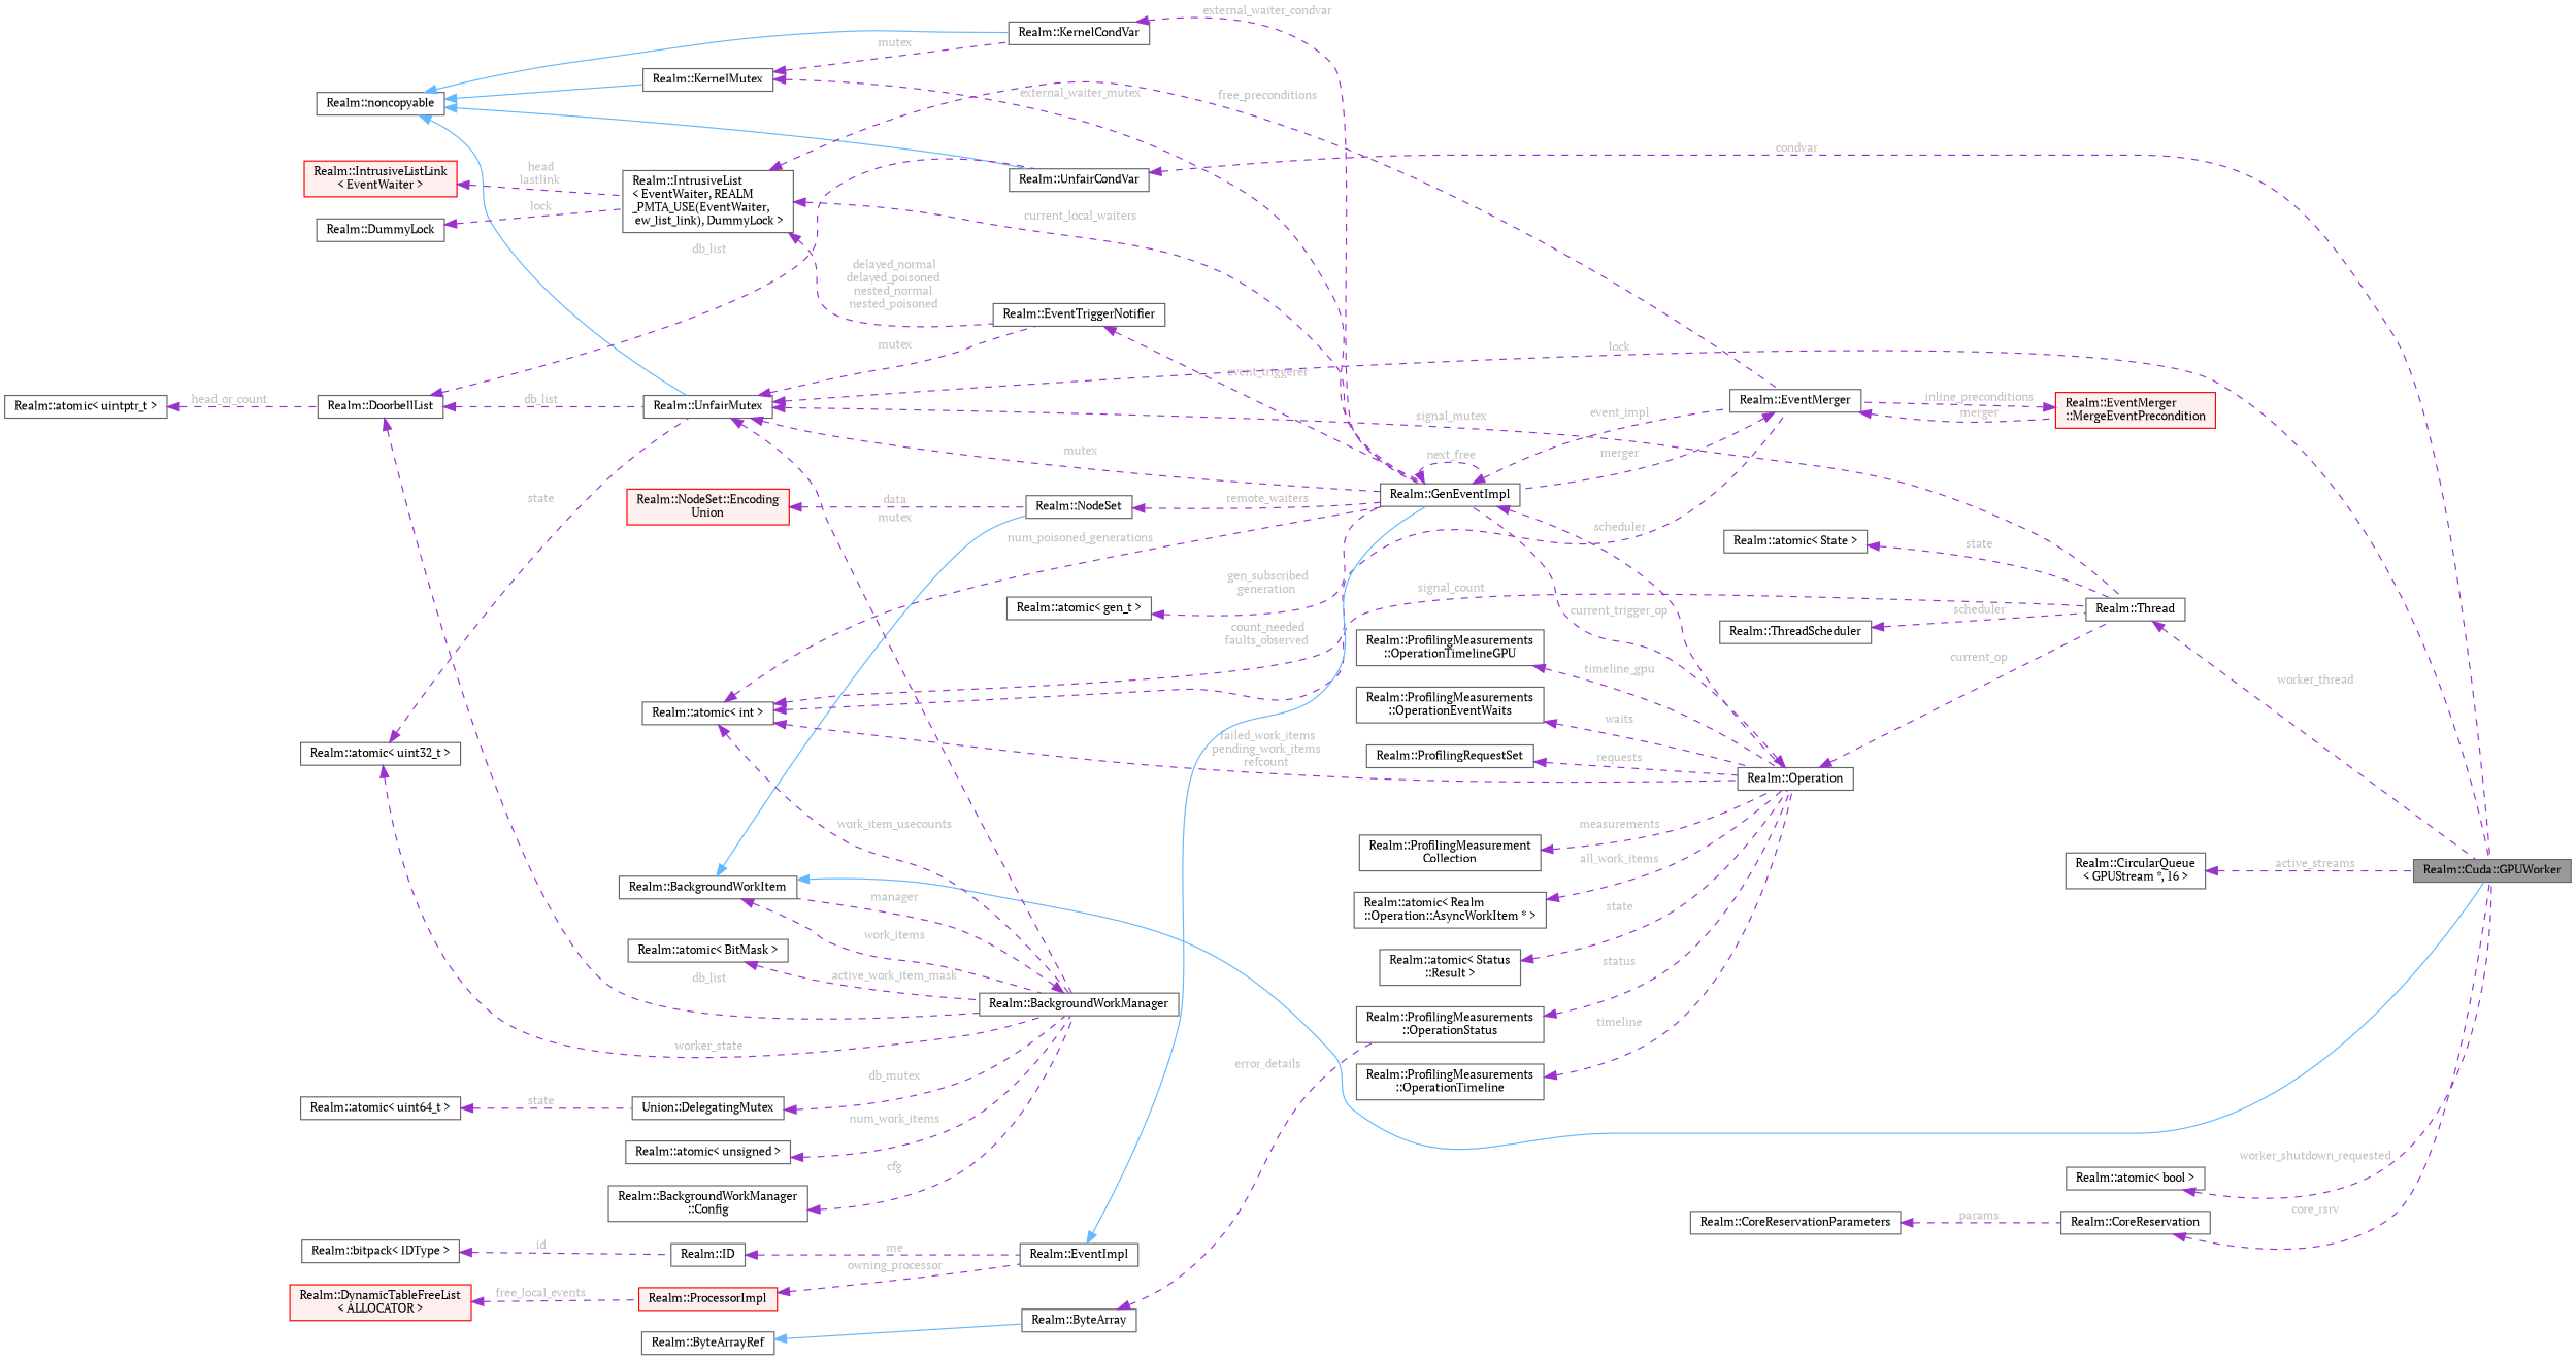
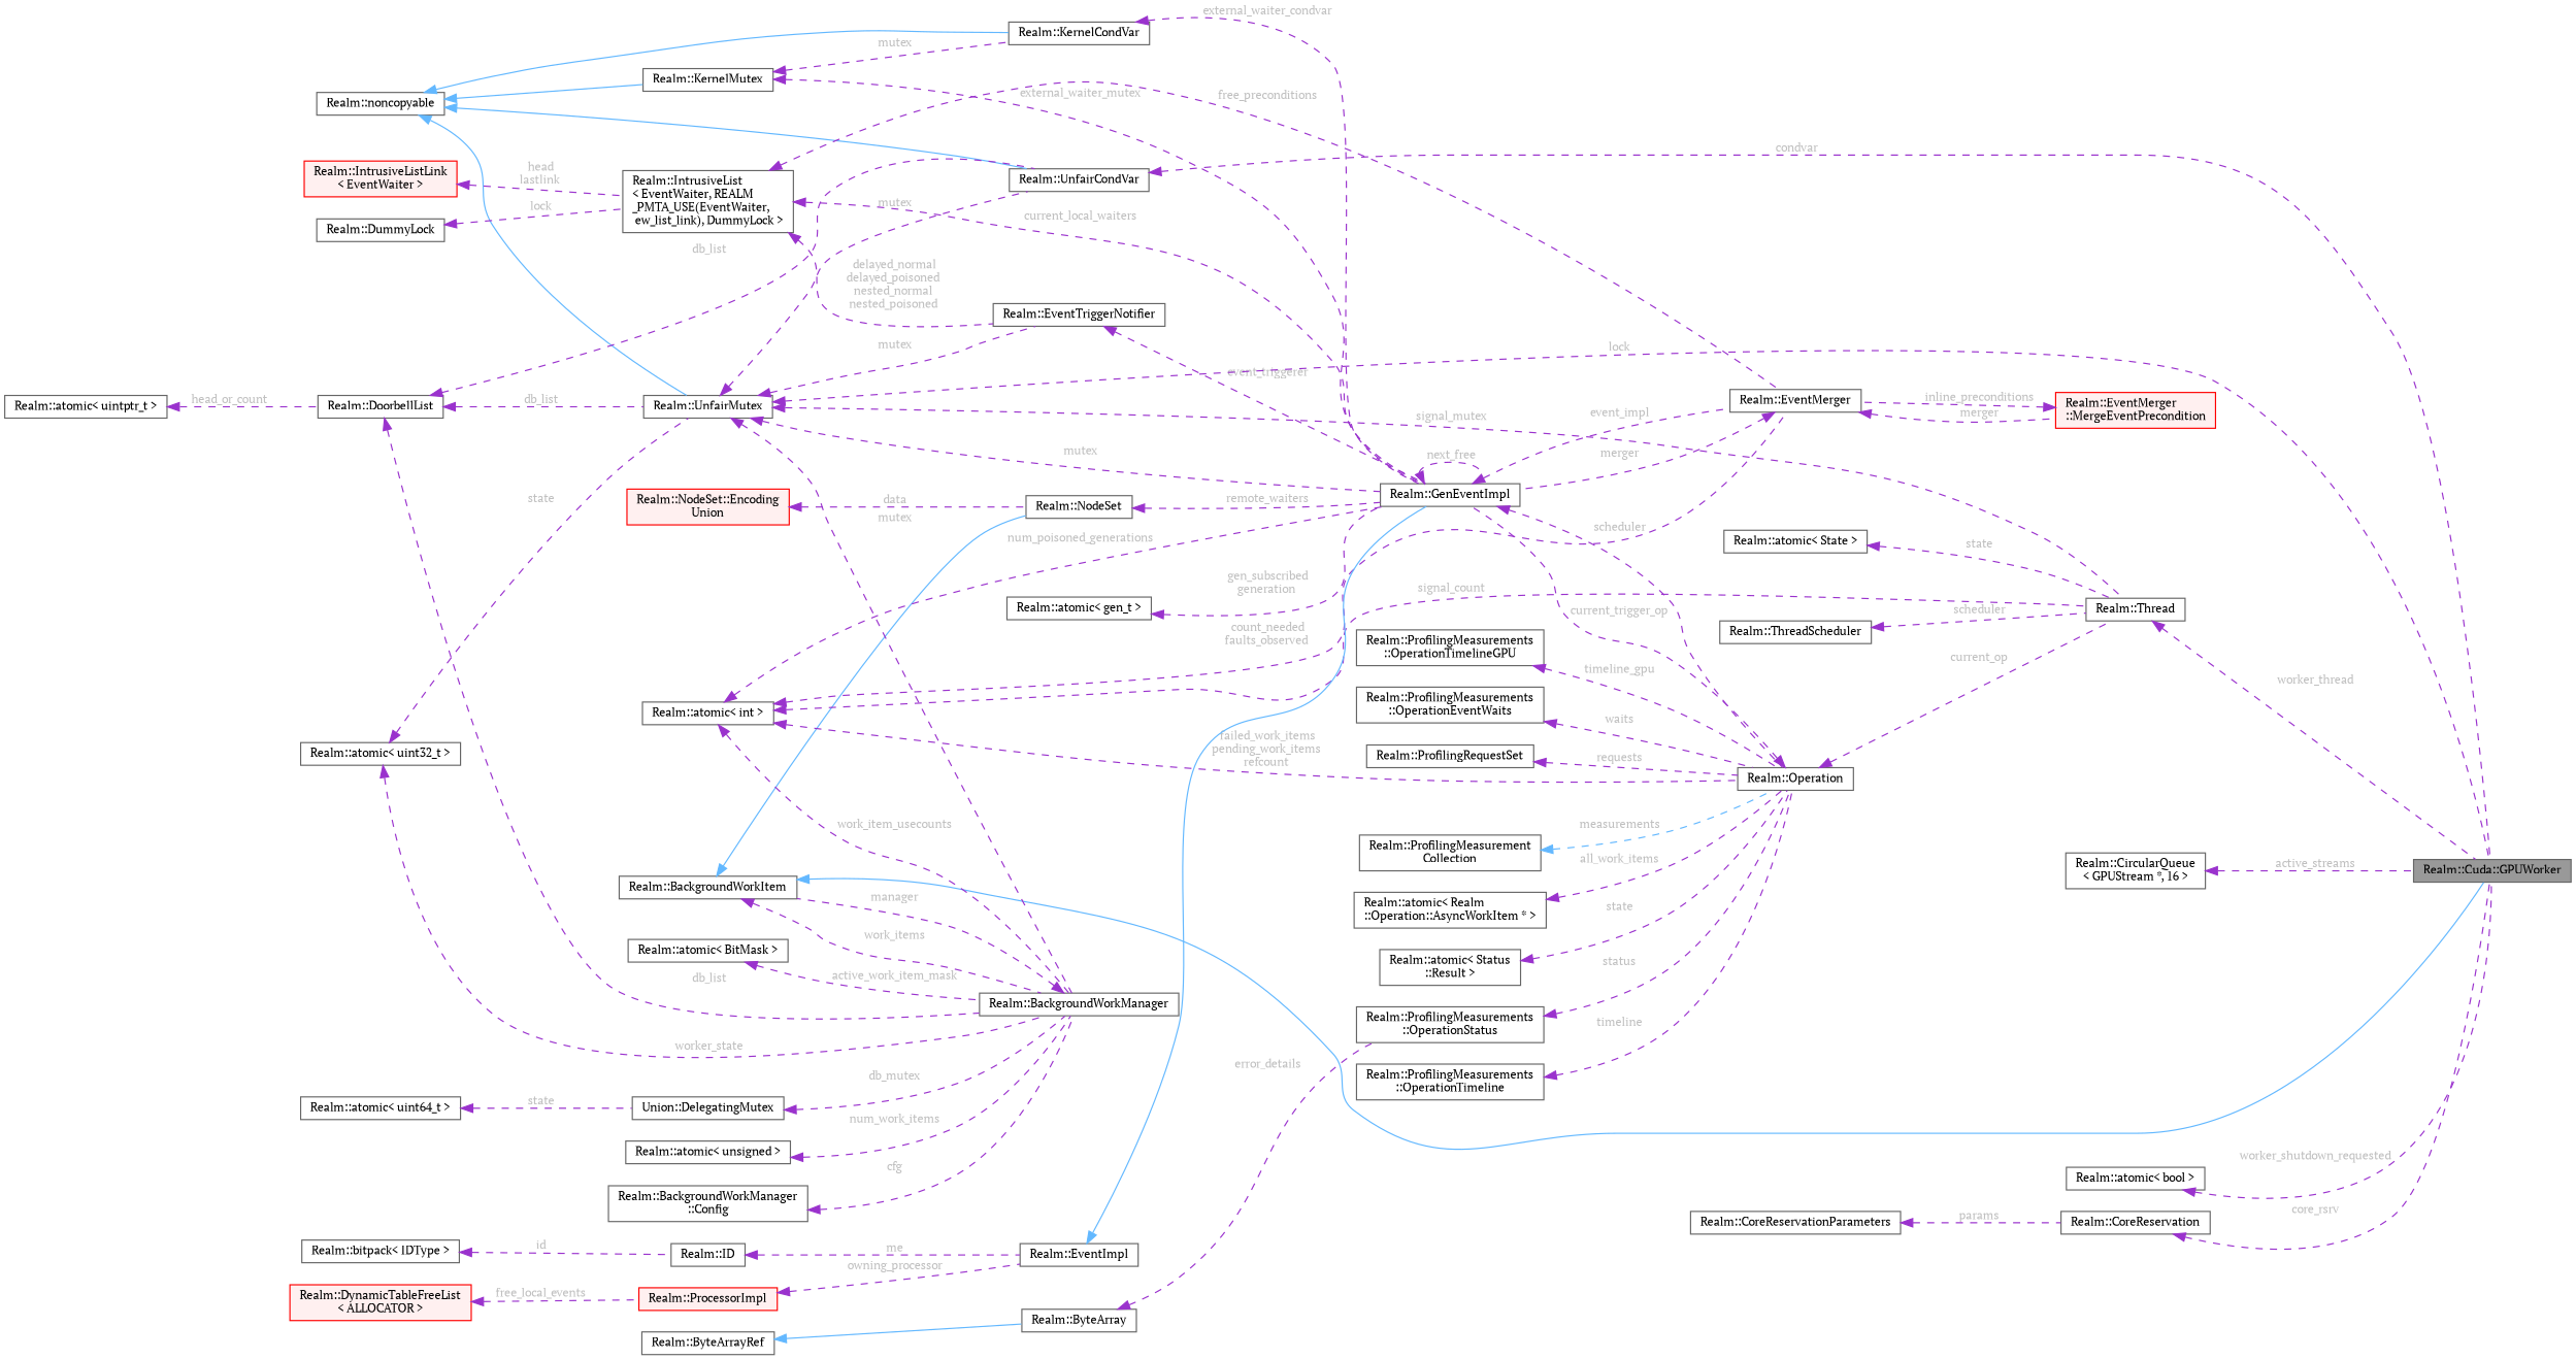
  digraph {
    fontname="PT Serif"
    rankdir=LR
    node [color=gray40 fillcolor=white fontname="PT Serif" fontsize=10 shape=box style=filled]
    edge [color=darkorchid3 dir=back fontname="PT Serif" fontsize=10 labelfontname=Helvetica labelfontsize=10 style=dashed fontcolor=grey]
    n1 [fillcolor=grey60 fontcolor=black height=0.2 label="Realm::Cuda::GPUWorker" width=0.4]
    n2 [height=0.2 label="Realm::BackgroundWorkItem" width=0.4]
    n3 [height=0.2 label="Realm::BackgroundWorkManager" width=0.4]
    n4 [height=0.2 label="Realm::NodeSet" width=0.4]
    n5 [height=0.2 label="Realm::EventTriggerNotifier" width=0.4]
    n6 [height=0.2 label="Realm::GenEventImpl" width=0.4]
    n7 [height=0.2 label="Realm::BackgroundWorkManager\l::Config" width=0.4]
    n8 [height=0.2 label="Realm::UnfairMutex" width=0.4]
    n9 [height=0.2 label="Realm::UnfairCondVar" width=0.4]
    n10 [height=0.2 label="Realm::Thread" width=0.4]
    n11 [height=0.2 label="Realm::Operation" width=0.4]
    n12 [height=0.2 label="Realm::EventMerger" width=0.4]
    n13 [height=0.2 label="Realm::noncopyable" width=0.4]
    n14 [height=0.2 label="Realm::KernelMutex" width=0.4]
    n15 [height=0.2 label="Realm::KernelCondVar" width=0.4]
    n16 [height=0.2 label="Realm::atomic\< uint32_t \>" width=0.4]
    n17 [height=0.2 label="Realm::DoorbellList" width=0.4]
    n18 [height=0.2 label="Realm::atomic\< uintptr_t \>" width=0.4]
    n19 [height=0.2 label="Realm::atomic\< unsigned \>" width=0.4]
    n20 [height=0.2 label="Realm::atomic\< BitMask \>" width=0.4]
    n21 [height=0.2 label="Realm::atomic\< int \>" width=0.4]
    n22 [color=red fillcolor="#FFF0F0" height=0.2 label="Realm::EventMerger\l::MergeEventPrecondition" width=0.4]
    n23 [height=0.2 label="Union::DelegatingMutex" width=0.4]
    n24 [height=0.2 label="Realm::atomic\< uint64_t \>" width=0.4]
    n25 [height=0.2 label="Realm::CircularQueue\l\< GPUStream *, 16 \>" width=0.4]
    n26 [height=0.2 label="Realm::CoreReservation" width=0.4]
    n27 [height=0.2 label="Realm::CoreReservationParameters" width=0.4]
    n28 [height=0.2 label="Realm::atomic\< State \>" width=0.4]
    n29 [height=0.2 label="Realm::ThreadScheduler" width=0.4]
    n30 [height=0.2 label="Realm::EventImpl" width=0.4]
    n31 [height=0.2 label="Realm::ID" width=0.4]
    n32 [height=0.2 label="Realm::bitpack\< IDType \>" width=0.4]
    n33 [color=red fillcolor="#FFF0F0" height=0.2 label="Realm::ProcessorImpl" width=0.4]
    n34 [color=red fillcolor="#FFF0F0" height=0.2 label="Realm::DynamicTableFreeList\l\< ALLOCATOR \>" width=0.4]
    n35 [height=0.2 label="Realm::atomic\< gen_t \>" width=0.4]
    n36 [height=0.2 label="Realm::IntrusiveList\l\< EventWaiter, REALM\l_PMTA_USE(EventWaiter,\l ew_list_link), DummyLock \>" width=0.4]
    n37 [height=0.2 label="Realm::DummyLock" width=0.4]
    n38 [color=red fillcolor="#FFF0F0" height=0.2 label="Realm::IntrusiveListLink\l\< EventWaiter \>" width=0.4]
    n39 [color=red fillcolor="#FFF0F0" height=0.2 label="Realm::NodeSet::Encoding\lUnion" width=0.4]
    n40 [height=0.2 label="Realm::atomic\< Status\l::Result \>" width=0.4]
    n41 [height=0.2 label="Realm::ProfilingMeasurements\l::OperationStatus" width=0.4]
    n42 [height=0.2 label="Realm::ByteArray" width=0.4]
    n43 [height=0.2 label="Realm::ByteArrayRef" width=0.4]
    n44 [height=0.2 label="Realm::ProfilingMeasurements\l::OperationTimeline" width=0.4]
    n45 [height=0.2 label="Realm::ProfilingMeasurements\l::OperationTimelineGPU" width=0.4]
    n46 [height=0.2 label="Realm::ProfilingMeasurements\l::OperationEventWaits" width=0.4]
    n47 [height=0.2 label="Realm::ProfilingRequestSet" width=0.4]
    n48 [height=0.2 label="Realm::ProfilingMeasurement\lCollection" width=0.4]
    n49 [height=0.2 label="Realm::atomic\< Realm\l::Operation::AsyncWorkItem * \>" width=0.4]
    n50 [height=0.2 label="Realm::atomic\< bool \>" width=0.4]
    n2 -> n1 [color=steelblue1 style=solid fontcolor=""]
    n2 -> n3 [label=" work_items"]
    n2 -> n4 [color=steelblue1 style=solid fontcolor=""]
    n3 -> n2 [label=" manager"]
    n4 -> n6 [label=" remote_waiters"]
    n5 -> n6 [label=" event_triggerer"]
    n6 -> n6 [label=" next_free"]
    n6 -> n11 [label=" scheduler"]
    n6 -> n12 [label=" event_impl"]
    n7 -> n3 [label=" cfg"]
    n8 -> n1 [label=" lock"]
    n8 -> n3 [label=" mutex"]
    n8 -> n5 [label=" mutex"]
    n8 -> n6 [label=" mutex"]
+   n8 -> n9 [label=" mutex"]
    n8 -> n10 [label=" signal_mutex"]
    n9 -> n1 [label=" condvar"]
    n10 -> n1 [label=" worker_thread"]
    n11 -> n6 [label=" current_trigger_op"]
    n11 -> n10 [label=" current_op"]
    n12 -> n6 [label=" merger"]
    n12 -> n22 [label=" merger"]
    n13 -> n8 [color=steelblue1 style=solid fontcolor=""]
    n13 -> n9 [color=steelblue1 style=solid fontcolor=""]
    n13 -> n14 [color=steelblue1 style=solid fontcolor=""]
    n13 -> n15 [color=steelblue1 style=solid fontcolor=""]
    n14 -> n6 [label=" external_waiter_mutex"]
    n14 -> n15 [label=" mutex"]
    n15 -> n6 [label=" external_waiter_condvar"]
    n16 -> n3 [label=" worker_state"]
    n16 -> n8 [label=" state"]
    n17 -> n3 [label=" db_list"]
    n17 -> n8 [label=" db_list"]
    n17 -> n9 [label=" db_list"]
    n18 -> n17 [label=" head_or_count"]
    n19 -> n3 [label=" num_work_items"]
    n20 -> n3 [label=" active_work_item_mask"]
    n21 -> n3 [label=" work_item_usecounts"]
    n21 -> n6 [label=" num_poisoned_generations"]
    n21 -> n10 [label=" signal_count"]
    n21 -> n11 [label=" failed_work_items\npending_work_items\nrefcount"]
    n21 -> n12 [label=" count_needed\nfaults_observed"]
    n22 -> n12 [label=" inline_preconditions"]
    n23 -> n3 [label=" db_mutex"]
    n24 -> n23 [label=" state"]
    n25 -> n1 [label=" active_streams"]
    n26 -> n1 [label=" core_rsrv"]
    n27 -> n26 [label=" params"]
    n28 -> n10 [label=" state"]
    n29 -> n10 [label=" scheduler"]
    n30 -> n6 [color=steelblue1 style=solid fontcolor=""]
    n31 -> n30 [label=" me"]
    n32 -> n31 [label=" id"]
    n33 -> n30 [label=" owning_processor"]
    n34 -> n33 [label=" free_local_events"]
    n35 -> n6 [label=" gen_subscribed\ngeneration"]
    n36 -> n5 [label=" delayed_normal\ndelayed_poisoned\nnested_normal\nnested_poisoned"]
    n36 -> n6 [label=" current_local_waiters"]
    n36 -> n12 [label=" free_preconditions"]
    n37 -> n36 [label=" lock"]
    n38 -> n36 [label=" head\nlastlink"]
    n39 -> n4 [label=" data"]
    n40 -> n11 [label=" state"]
    n41 -> n11 [label=" status"]
    n42 -> n41 [label=" error_details"]
    n43 -> n42 [color=steelblue1 style=solid fontcolor=""]
    n44 -> n11 [label=" timeline"]
    n45 -> n11 [label=" timeline_gpu"]
    n46 -> n11 [label=" waits"]
    n47 -> n11 [label=" requests"]
-   n48 -> n11 [label=" measurements"]
+   n48 -> n11 [color=steelblue1 label=" measurements"]
    n49 -> n11 [label=" all_work_items"]
    n50 -> n1 [label=" worker_shutdown_requested"]
  }
